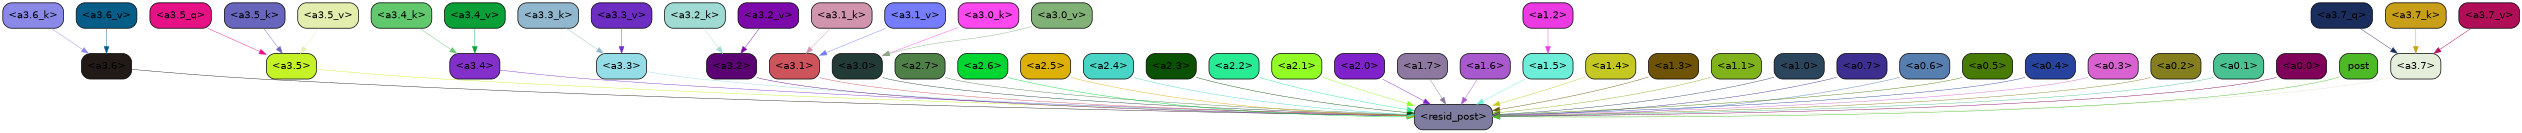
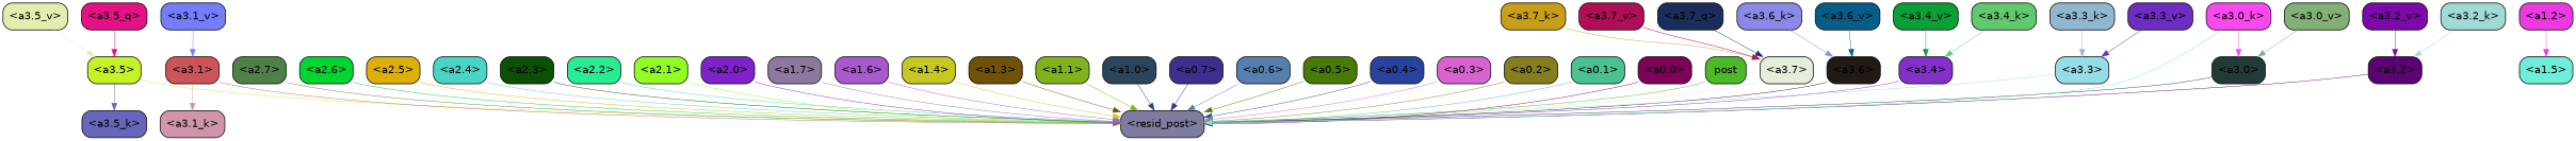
  strict digraph {
    splines=true
    node [color=black fontname=Helvetica shape=box style="filled, rounded"]
    edge [penwidth=0.6]
    "<a3.7>" [fillcolor="#e5eddb"]
    "<resid_post>" [fillcolor="#7e7d9f"]
    "<a3.6>" [fillcolor="#211a16"]
    "<a3.5>" [fillcolor="#c4f227"]
    "<a3.4>" [fillcolor="#8330cb"]
    "<a3.3>" [fillcolor="#95dde6"]
    "<a3.2>" [fillcolor="#5b0373"]
    "<a3.1>" [fillcolor="#ce545c"]
    "<a3.0>" [fillcolor="#223b36"]
    "<a2.7>" [fillcolor="#4f8048"]
    "<a2.6>" [fillcolor="#00d632"]
    "<a2.5>" [fillcolor="#ddb008"]
    "<a2.4>" [fillcolor="#48d5c6"]
    "<a2.3>" [fillcolor="#0a5103"]
    "<a2.2>" [fillcolor="#28eb93"]
    "<a2.1>" [fillcolor="#91fd25"]
    "<a2.0>" [fillcolor="#8022cb"]
    "<a1.7>" [fillcolor="#8d799f"]
    "<a1.6>" [fillcolor="#a959ce"]
    "<a1.5>" [fillcolor="#6ceed8"]
    "<a1.4>" [fillcolor="#c5c822"]
    "<a1.3>" [fillcolor="#6e5205"]
    "<a1.2>" [fillcolor="#ec3ae2"]
    "<a1.1>" [fillcolor="#80b21c"]
    "<a1.0>" [fillcolor="#2a455c"]
    "<a0.7>" [fillcolor="#3d2f90"]
    "<a0.6>" [fillcolor="#567fb0"]
    "<a0.5>" [fillcolor="#477b03"]
    "<a0.4>" [fillcolor="#28439d"]
    "<a0.3>" [fillcolor="#d863d0"]
    "<a0.2>" [fillcolor="#847e1e"]
    "<a0.1>" [fillcolor="#49c191"]
    "<a0.0>" [fillcolor="#800159"]
    n34 [fillcolor="#4db926" label=post]
    "<a3.7_q>" [fillcolor="#1b2d5c"]
    "<a3.5_q>" [fillcolor="#e51185"]
    "<a3.7_k>" [fillcolor="#c99e18"]
    "<a3.6_k>" [fillcolor="#8a89e8"]
    "<a3.5_k>" [fillcolor="#6865bc"]
    "<a3.4_k>" [fillcolor="#61c86d"]
    "<a3.3_k>" [fillcolor="#91b7ce"]
    "<a3.2_k>" [fillcolor="#9fdbd3"]
    "<a3.1_k>" [fillcolor="#d094ad"]
    "<a3.0_k>" [fillcolor="#fc48ee"]
    "<a3.7_v>" [fillcolor="#b00e57"]
    "<a3.6_v>" [fillcolor="#055d88"]
    "<a3.5_v>" [fillcolor="#e3eeae"]
    "<a3.4_v>" [fillcolor="#0b9f37"]
    "<a3.3_v>" [fillcolor="#6d2cc2"]
    "<a3.2_v>" [fillcolor="#7c09a9"]
    "<a3.1_v>" [fillcolor="#757dfc"]
    "<a3.0_v>" [fillcolor="#81b177"]
    "<a3.7>" -> "<resid_post>" [color="#e5eddb" penwidth=0.8263697922229767]
    "<a3.6>" -> "<resid_post>" [color="#211a16"]
    "<a3.5>" -> "<resid_post>" [color="#c4f227"]
    "<a3.4>" -> "<resid_post>" [color="#8330cb"]
    "<a3.3>" -> "<resid_post>" [color="#95dde6"]
    "<a3.2>" -> "<resid_post>" [color="#5b0373"]
    "<a3.1>" -> "<resid_post>" [color="#ce545c"]
    "<a3.0>" -> "<resid_post>" [color="#223b36"]
    "<a2.7>" -> "<resid_post>" [color="#4f8048"]
    "<a2.6>" -> "<resid_post>" [color="#00d632"]
    "<a2.5>" -> "<resid_post>" [color="#ddb008"]
    "<a2.4>" -> "<resid_post>" [color="#48d5c6"]
    "<a2.3>" -> "<resid_post>" [color="#0a5103"]
    "<a2.2>" -> "<resid_post>" [color="#28eb93"]
    "<a2.1>" -> "<resid_post>" [color="#91fd25"]
    "<a2.0>" -> "<resid_post>" [color="#8022cb"]
    "<a1.7>" -> "<resid_post>" [color="#8d799f"]
    "<a1.6>" -> "<resid_post>" [color="#a959ce"]
-   "<a1.5>" -> "<resid_post>" [color="#6ceed8"]
+   "<a3.0_k>" -> "<resid_post>" [color="#6ceed8"]
    "<a1.4>" -> "<resid_post>" [color="#c5c822"]
    "<a1.3>" -> "<resid_post>" [color="#6e5205"]
    "<a1.2>" -> "<a1.5>" [color="#ec3ae2"]
    "<a1.1>" -> "<resid_post>" [color="#80b21c"]
    "<a1.0>" -> "<resid_post>" [color="#2a455c"]
    "<a0.7>" -> "<resid_post>" [color="#3d2f90"]
    "<a0.6>" -> "<resid_post>" [color="#567fb0"]
    "<a0.5>" -> "<resid_post>" [color="#477b03"]
    "<a0.4>" -> "<resid_post>" [color="#28439d"]
    "<a0.3>" -> "<resid_post>" [color="#d863d0"]
    "<a0.2>" -> "<resid_post>" [color="#847e1e"]
    "<a0.1>" -> "<resid_post>" [color="#49c191"]
    "<a0.0>" -> "<resid_post>" [color="#800159"]
    n34 -> "<resid_post>" [color="#4db926"]
    "<a3.7_q>" -> "<a3.7>" [color="#1b2d5c"]
    "<a3.5_q>" -> "<a3.5>" [color="#e51185"]
    "<a3.7_k>" -> "<a3.7>" [color="#c99e18"]
    "<a3.6_k>" -> "<a3.6>" [color="#8a89e8"]
-   "<a3.5_k>" -> "<a3.5>" [color="#6865bc"]
+   "<a3.5>" -> "<a3.5_k>" [color="#6865bc"]
    "<a3.4_k>" -> "<a3.4>" [color="#61c86d"]
    "<a3.3_k>" -> "<a3.3>" [color="#91b7ce"]
    "<a3.2_k>" -> "<a3.2>" [color="#9fdbd3"]
-   "<a3.1_k>" -> "<a3.1>" [color="#d094ad"]
+   "<a3.1>" -> "<a3.1_k>" [color="#d094ad"]
    "<a3.0_k>" -> "<a3.0>" [color="#fc48ee"]
    "<a3.7_v>" -> "<a3.7>" [color="#b00e57" penwidth=0.6738671064376831]
    "<a3.6_v>" -> "<a3.6>" [color="#055d88"]
    "<a3.5_v>" -> "<a3.5>" [color="#e3eeae"]
    "<a3.4_v>" -> "<a3.4>" [color="#0b9f37"]
    "<a3.3_v>" -> "<a3.3>" [color="#6d2cc2"]
    "<a3.2_v>" -> "<a3.2>" [color="#7c09a9"]
    "<a3.1_v>" -> "<a3.1>" [color="#757dfc"]
    "<a3.0_v>" -> "<a3.0>" [color="#81b177"]
  }
